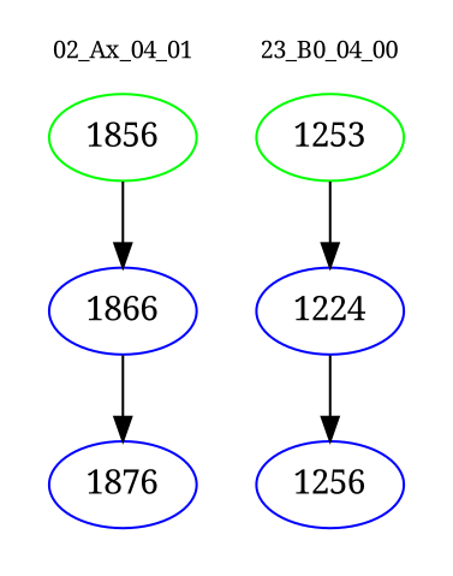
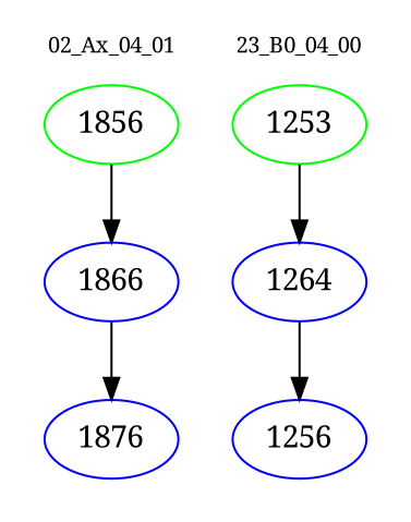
  digraph {
    fontname="Noto Serif"
    node [color=blue fontname="Noto Serif"]
    edge [color=black fontname="Noto Serif"]
    n1 [color=green label=1856]
    n2 [label=1866]
    n3 [label=1876]
    n4 [color=green label=1253]
-   n5 [label=1224]
+   n5 [label=1264]
    n6 [label=1256]
    subgraph cluster_1 {
      color=white
      fontsize=10
      label="02_Ax_04_01"
      n1
      n2
      n3
    }
    subgraph cluster_2 {
      color=white
      fontsize=10
      label="23_B0_04_00"
      n4
      n5
      n6
    }
    n1 -> n2
    n2 -> n3
    n4 -> n5
    n5 -> n6
  }
